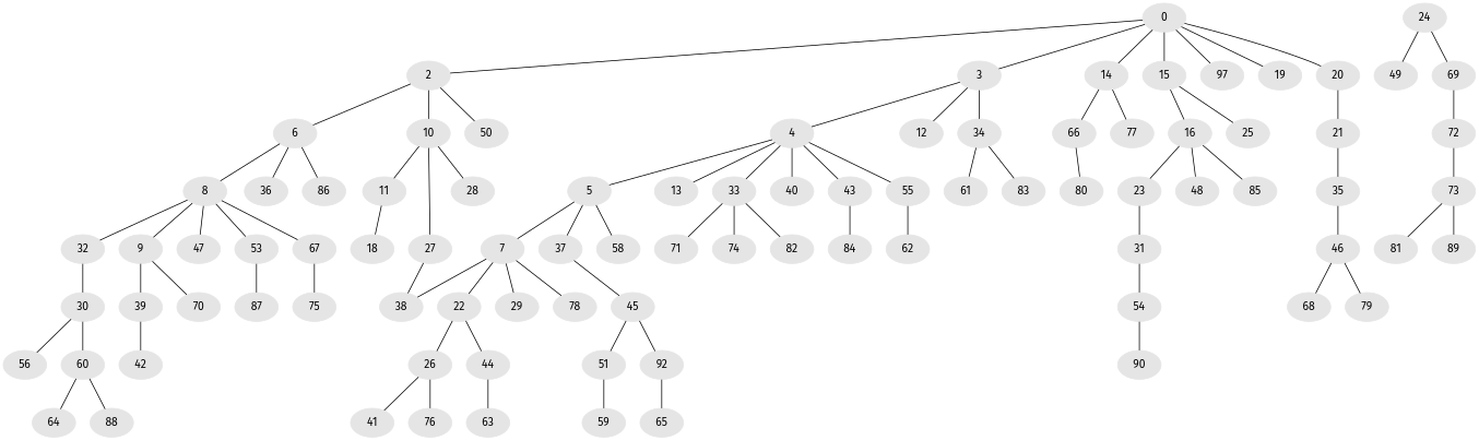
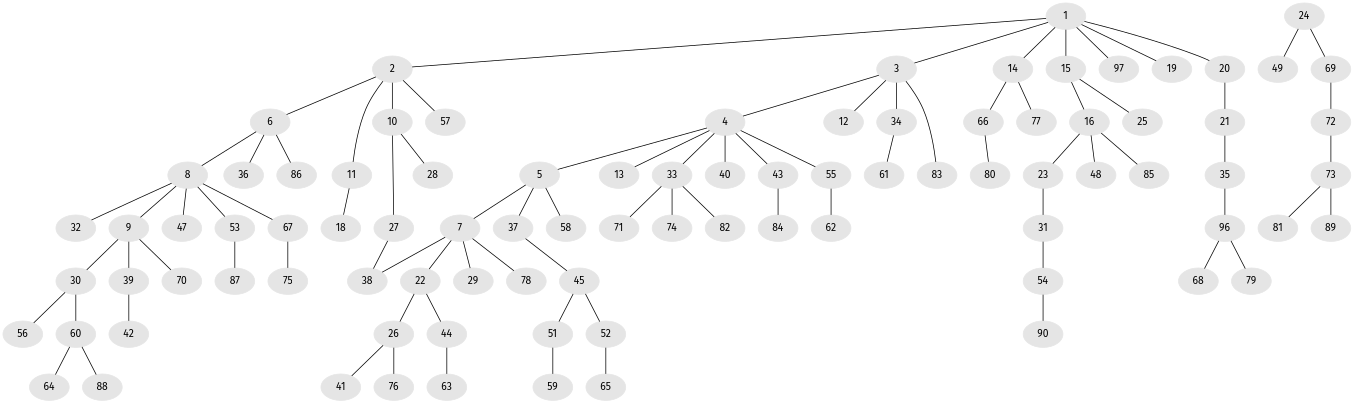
  graph {
    fontname="Fira Sans"
    node [color=gray90 fontname="Fira Sans" style=filled]
    edge [fontname="Fira Sans"]
-   1 [label=0]
+   1
    2
    3
    14
    15
    n6 [label=97]
    19
    20
    6
    10
-   57 [label=50]
+   57
    4
    12
    34
    66
    77
    16
    25
    21
    8
    36
    86
    11
    27
    28
    5
    13
    33
    40
    43
    55
    61
    83
    7
    37
    58
    71
    74
    82
    84
    62
    22
    29
    78
    38
    45
    9
    32
    47
    53
    67
    26
    44
    24
    49
    69
    30
    39
    70
    87
    75
    56
    60
    42
    18
    80
    23
    48
    85
    31
    35
-   46
+   46 [label=96]
    41
    76
    63
    54
    72
    64
    88
    90
    68
    79
    51
-   52 [label=92]
+   52
    59
    65
    73
    81
    89
    1 -- 2
    1 -- 3
    1 -- 14
    1 -- 15
    1 -- n6
    1 -- 19
    1 -- 20
    2 -- 6
    2 -- 10
    2 -- 57
    3 -- 4
    3 -- 12
    3 -- 34
    14 -- 66
    14 -- 77
    15 -- 16
    15 -- 25
    20 -- 21
    6 -- 8
    6 -- 36
    6 -- 86
-   10 -- 11
+   2 -- 11
    10 -- 27
    10 -- 28
    4 -- 5
    4 -- 13
    4 -- 33
    4 -- 40
    4 -- 43
    4 -- 55
    34 -- 61
-   34 -- 83
+   3 -- 83
    66 -- 80
    16 -- 23
    16 -- 48
    16 -- 85
    21 -- 35
    8 -- 9
    8 -- 32
    8 -- 47
    8 -- 53
    8 -- 67
    11 -- 18
    27 -- 38
    5 -- 7
    5 -- 37
    5 -- 58
    33 -- 71
    33 -- 74
    33 -- 82
    43 -- 84
    55 -- 62
    7 -- 22
    7 -- 29
    7 -- 78
    7 -- 38
    37 -- 45
    22 -- 26
    22 -- 44
    45 -- 51
    45 -- 52
-   32 -- 30
+   9 -- 30
    9 -- 39
    9 -- 70
    53 -- 87
    67 -- 75
    26 -- 41
    26 -- 76
    44 -- 63
    24 -- 49
    24 -- 69
    69 -- 72
    30 -- 56
    30 -- 60
    39 -- 42
    60 -- 64
    60 -- 88
    23 -- 31
    31 -- 54
    35 -- 46
    46 -- 68
    46 -- 79
    54 -- 90
    72 -- 73
    51 -- 59
    52 -- 65
    73 -- 81
    73 -- 89
  }
